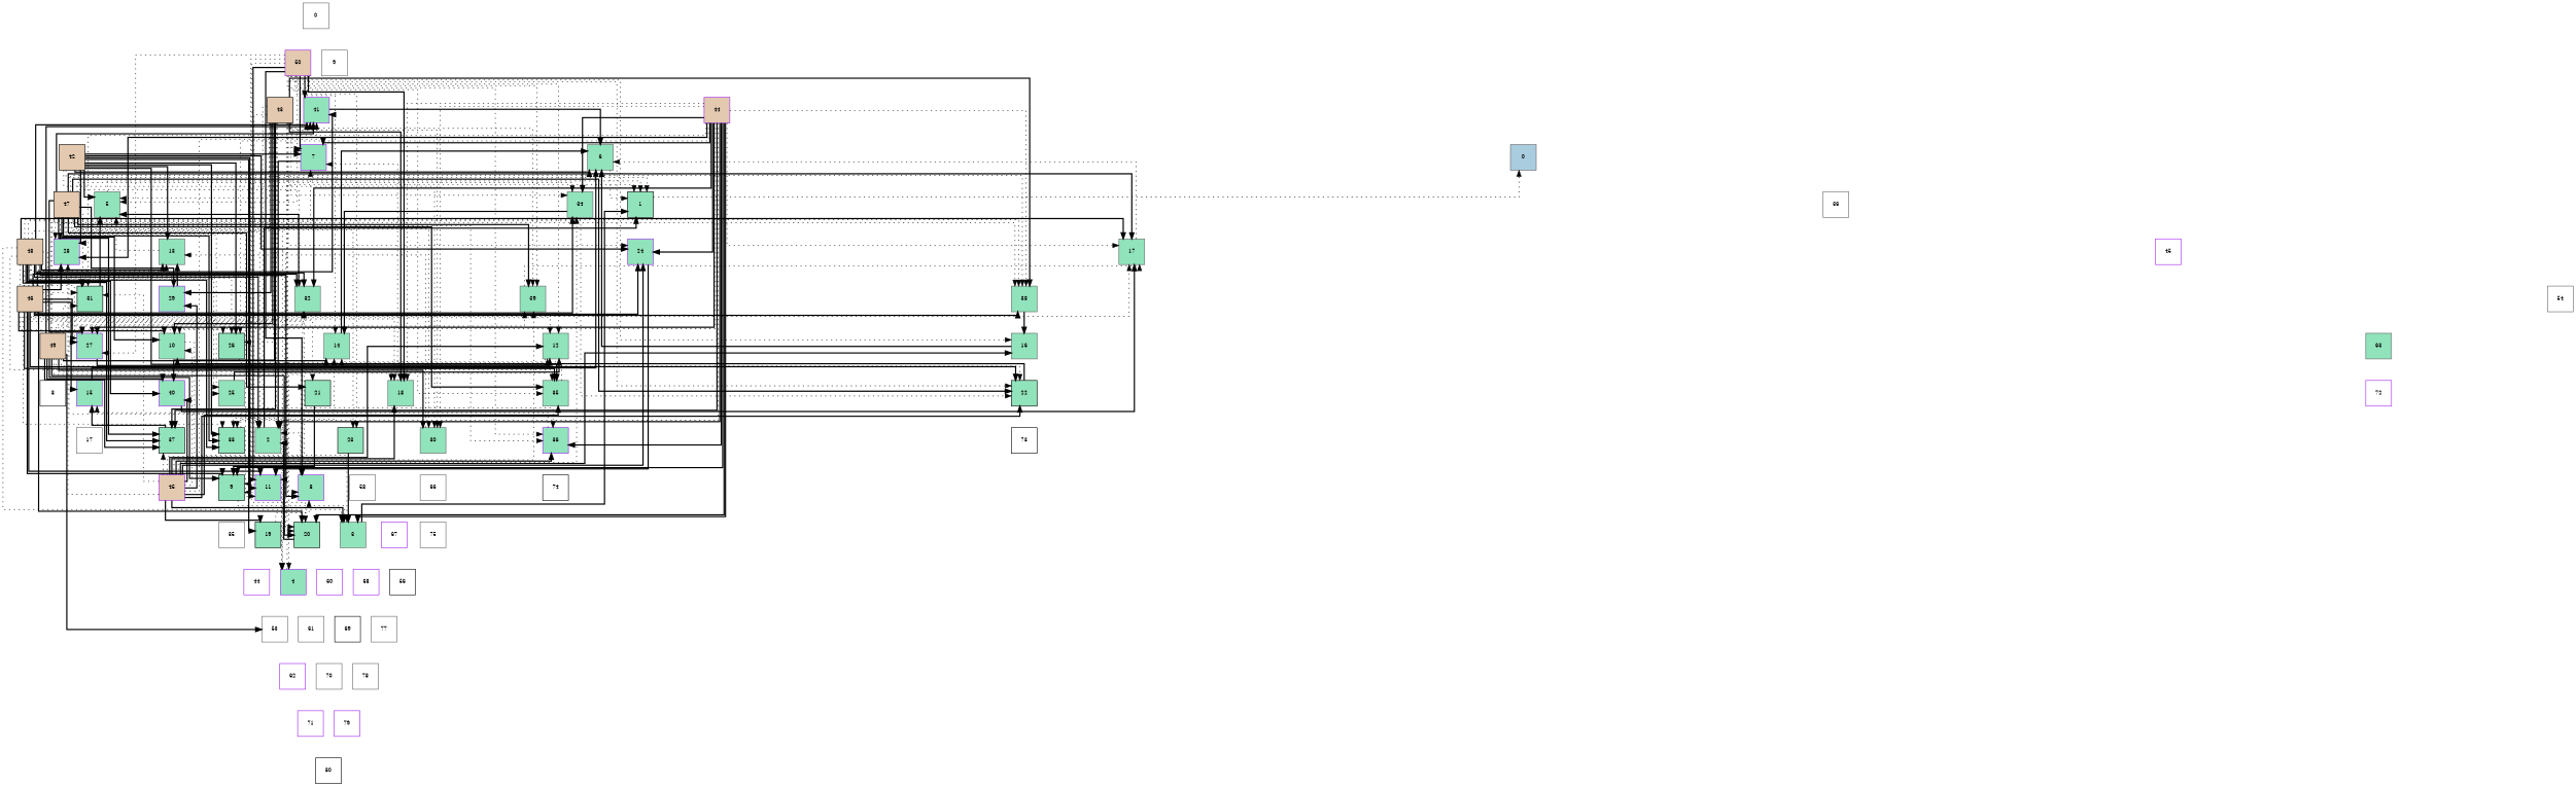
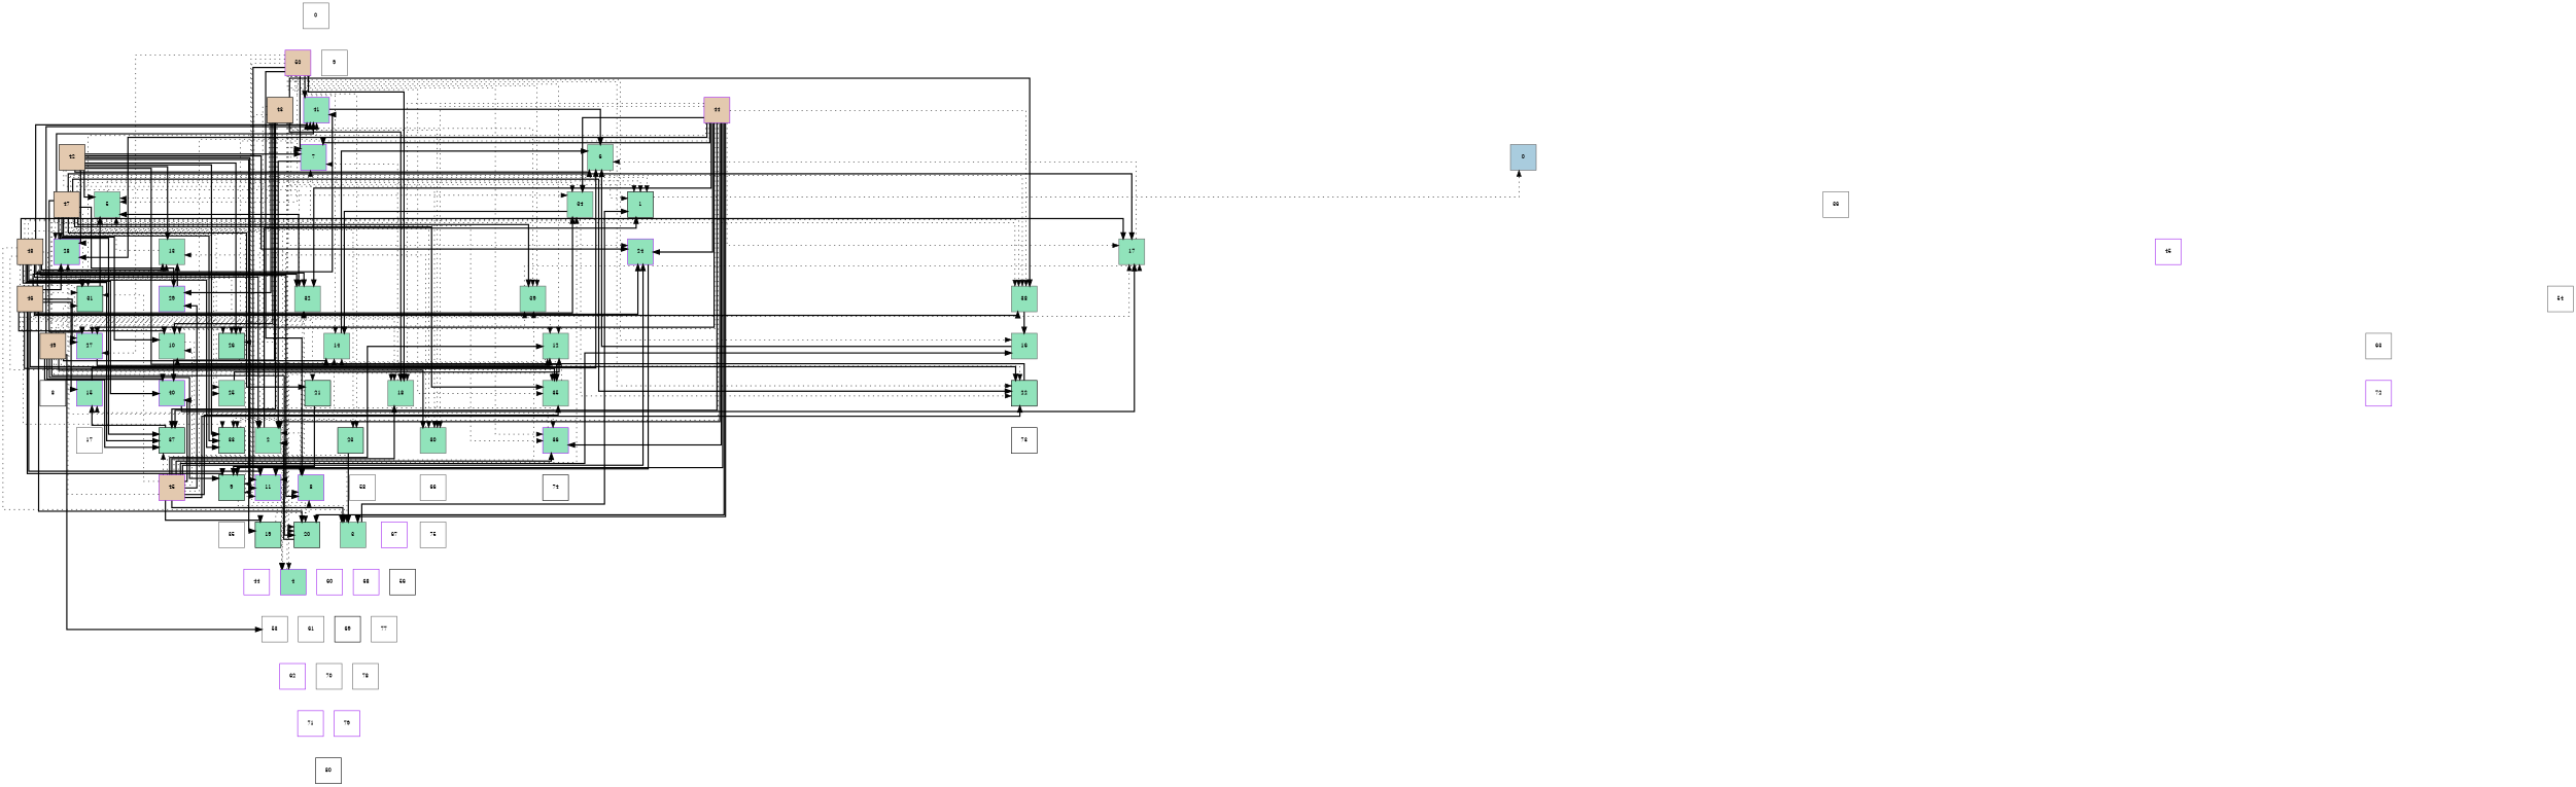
  digraph {
    rank=same
    rankdir=TB
    splines=ortho
    node [color=gray40 fillcolor="#91e3bb" fixedsize=true fontsize=8 shape=square style=filled]
    edge [constraint=false style=invis]
    n1 [fillcolor="#ffffff" label=0 width=0.6]
    n2 [color=purple fillcolor="#e3c9af" label=50 width=0.6]
    n3 [fillcolor="#ffffff" label=9 width=0.6]
    n4 [color=black fillcolor="#e3c9af" label=43 width=0.6]
    n5 [color=purple label=41 width=0.6]
    n6 [color=purple label=7 width=0.6]
    n7 [label=5 width=0.6]
    n8 [color=purple label=27 width=0.6]
    n9 [color=black label=9 width=0.6]
    n10 [label=39 width=0.6]
    n11 [label=14 width=0.6]
    n12 [color=purple label=11 width=0.6]
    n13 [label=12 width=0.6]
    n14 [label=18 width=0.6]
    n15 [color=black label=23 width=0.6]
    n16 [color=purple label=8 width=0.6]
    n17 [color=black label=20 width=0.6]
    n18 [label=16 width=0.6]
    n19 [label=35 width=0.6]
    n20 [color=black label=22 width=0.6]
    n21 [color=purple label=36 width=0.6]
    n22 [color=purple fillcolor="#e3c9af" label=44 width=0.6]
    n23 [color=black fillcolor="#e3c9af" label=42 width=0.6]
    n24 [color=purple label=28 width=0.6]
    n25 [label=34 width=0.6]
    n26 [color=purple label=29 width=0.6]
    n27 [label=10 width=0.6]
    n28 [color=purple label=40 width=0.6]
    n29 [color=black label=37 width=0.6]
    n30 [color=purple label=24 width=0.6]
    n31 [color=black label=26 width=0.6]
    n32 [color=black label=33 width=0.6]
    n33 [label=38 width=0.6]
    n34 [label=30 width=0.6]
    n35 [label=6 width=0.6]
    n36 [label=2 width=0.6]
    n37 [label=13 width=0.6]
    n38 [color=black label=1 width=0.6]
    n39 [color=purple label=15 width=0.6]
    n40 [color=black label=19 width=0.6]
    n41 [label=3 width=0.6]
    n42 [fillcolor="#ffffff" label=35 width=0.6]
    n43 [label=17 width=0.6]
    n44 [color=black label=21 width=0.6]
    n45 [color=purple label=4 width=0.6]
    n46 [fillcolor="#ffffff" label=58 width=0.6]
    n47 [color=purple fillcolor="#ffffff" label=60 width=0.6]
    n48 [color=black fillcolor="#ffffff" label=73 width=0.6]
    n49 [fillcolor="#ffffff" label=66 width=0.6]
    n50 [color=black fillcolor="#ffffff" label=74 width=0.6]
    n51 [color=black fillcolor="#e3c9af" label=47 width=0.6]
    n52 [label=32 width=0.6]
    n53 [color=black label=31 width=0.6]
    n54 [label=25 width=0.6]
    n55 [color=purple fillcolor="#e3c9af" label=45 width=0.6]
    n56 [color=black fillcolor="#e3c9af" label=48 width=0.6]
    n57 [fillcolor="#a9ccde" label=0 width=0.6]
    n58 [color=purple fillcolor="#ffffff" label=44 width=0.6]
    n59 [color=black fillcolor="#e3c9af" label=46 width=0.6]
    n60 [color=black fillcolor="#e3c9af" label=49 width=0.6]
    n61 [fillcolor="#ffffff" label=53 width=0.6]
    n62 [fillcolor="#ffffff" label=61 width=0.6]
    n63 [color=purple fillcolor="#ffffff" label=68 width=0.6]
    n64 [color=black fillcolor="#ffffff" label=8 width=0.6]
    n65 [fillcolor="#ffffff" label=17 width=0.6]
    n66 [fillcolor="#ffffff" label=36 width=0.6]
    n67 [color=purple fillcolor="#ffffff" label=45 width=0.6]
    n68 [fillcolor="#ffffff" label=54 width=0.6]
    n69 [color=purple fillcolor="#ffffff" label=62 width=0.6]
-   n70 [label=63 width=0.6]
+   n70 [fillcolor="#ffffff" label=63 width=0.6]
    n71 [color=purple fillcolor="#ffffff" label=67 width=0.6]
    n72 [color=black fillcolor="#ffffff" label=69 width=0.6]
    n73 [fillcolor="#ffffff" label=70 width=0.6]
    n74 [color=purple fillcolor="#ffffff" label=71 width=0.6]
    n75 [color=purple fillcolor="#ffffff" label=72 width=0.6]
    n76 [fillcolor="#ffffff" label=75 width=0.6]
    n77 [color=black fillcolor="#ffffff" label=56 width=0.6]
    n78 [fillcolor="#ffffff" label=77 width=0.6]
    n79 [fillcolor="#ffffff" label=78 width=0.6]
    n80 [color=purple fillcolor="#ffffff" label=79 width=0.6]
    n81 [color=black fillcolor="#ffffff" label=80 width=0.6]
    n1 -> n2 [constraint=true]
    n1 -> n3 [constraint=true]
    n2 -> n4 [constraint=true]
    n2 -> n5 [style=bold]
    n2 -> n5 [constraint=true]
    n2 -> n6 [style=bold]
    n2 -> n7 [style=dotted]
    n2 -> n8 [style=dotted]
    n2 -> n9 [style=dotted]
    n2 -> n10 [style=dotted]
    n2 -> n11 [style=dotted]
    n2 -> n12 [style=bold]
    n2 -> n13 [style=dotted]
    n2 -> n14 [style=bold]
    n2 -> n15 [style=dotted]
    n2 -> n16 [style=bold]
    n2 -> n17 [style=dotted]
    n2 -> n18 [style=dotted]
    n2 -> n19 [style=dotted]
    n2 -> n20 [style=dotted]
    n2 -> n21 [style=dotted]
    n3 -> n5 [constraint=true]
    n3 -> n22 [constraint=true]
    n4 -> n6 [style=dotted]
    n4 -> n6 [constraint=true]
    n4 -> n7 [style=dotted]
    n4 -> n8 [style=dotted]
    n4 -> n9 [style=dotted]
    n4 -> n10 [style=dotted]
    n4 -> n12 [style=dotted]
    n4 -> n14 [style=bold]
    n4 -> n16 [style=dotted]
    n4 -> n17 [style=dotted]
    n4 -> n21 [style=dotted]
    n4 -> n23 [constraint=true]
    n4 -> n24 [style=dotted]
    n4 -> n25 [style=dotted]
    n4 -> n26 [style=bold]
    n4 -> n27 [style=bold]
    n4 -> n28 [style=bold]
    n4 -> n29 [style=bold]
    n4 -> n30 [style=dotted]
    n4 -> n31 [style=dotted]
    n4 -> n32 [style=dotted]
    n4 -> n33 [style=bold]
    n4 -> n34 [style=dotted]
    n5 -> n6 [constraint=true]
    n5 -> n35 [style=bold]
    n5 -> n35 [constraint=true]
    n6 -> n7 [constraint=true]
    n6 -> n25 [constraint=true]
    n6 -> n36 [style=bold]
    n7 -> n24 [constraint=true]
    n7 -> n37 [constraint=true]
    n7 -> n38 [style=dotted]
    n8 -> n13 [style=bold]
    n8 -> n28 [constraint=true]
    n8 -> n39 [constraint=true]
    n9 -> n40 [constraint=true]
    n9 -> n41 [style=dotted]
    n9 -> n42 [constraint=true]
    n10 -> n11 [constraint=true]
    n10 -> n13 [constraint=true]
    n10 -> n43 [style=dotted]
    n11 -> n14 [constraint=true]
    n11 -> n35 [style=bold]
    n11 -> n44 [constraint=true]
    n12 -> n17 [constraint=true]
    n12 -> n40 [constraint=true]
    n12 -> n45 [style=dotted]
    n13 -> n14 [constraint=true]
    n13 -> n19 [constraint=true]
    n13 -> n45 [style=dotted]
    n14 -> n6 [style=dotted]
    n14 -> n15 [constraint=true]
    n14 -> n34 [constraint=true]
    n15 -> n16 [constraint=true]
    n15 -> n41 [style=bold]
    n15 -> n46 [constraint=true]
    n16 -> n17 [constraint=true]
    n16 -> n36 [style=dotted]
    n16 -> n41 [constraint=true]
    n17 -> n36 [style=bold]
    n17 -> n45 [constraint=true]
    n17 -> n47 [constraint=true]
    n18 -> n19 [constraint=true]
    n18 -> n20 [constraint=true]
    n18 -> n35 [style=bold]
    n19 -> n11 [style=dotted]
    n19 -> n21 [constraint=true]
    n19 -> n34 [constraint=true]
    n20 -> n21 [constraint=true]
    n20 -> n27 [style=bold]
    n20 -> n48 [constraint=true]
    n21 -> n39 [style=dotted]
    n21 -> n49 [constraint=true]
    n21 -> n50 [constraint=true]
    n22 -> n6 [style=bold]
    n22 -> n8 [style=bold]
    n22 -> n9 [style=bold]
    n22 -> n14 [style=dotted]
    n22 -> n17 [style=bold]
    n22 -> n21 [style=bold]
    n22 -> n24 [style=bold]
    n22 -> n25 [style=bold]
    n22 -> n27 [style=dotted]
    n22 -> n29 [style=bold]
    n22 -> n30 [style=bold]
    n22 -> n31 [style=dotted]
    n22 -> n32 [style=dotted]
    n22 -> n33 [style=dotted]
    n22 -> n34 [style=dotted]
    n22 -> n35 [constraint=true]
    n22 -> n36 [style=bold]
    n22 -> n41 [style=bold]
    n22 -> n43 [style=dotted]
    n22 -> n52 [style=bold]
    n22 -> n53 [style=dotted]
    n22 -> n57 [constraint=true]
    n23 -> n6 [style=bold]
    n23 -> n7 [style=bold]
    n23 -> n7 [constraint=true]
    n23 -> n12 [style=bold]
    n23 -> n19 [style=bold]
    n23 -> n24 [style=bold]
    n23 -> n30 [style=bold]
    n23 -> n31 [style=bold]
    n23 -> n32 [style=bold]
    n23 -> n34 [style=dotted]
    n23 -> n35 [style=bold]
    n23 -> n37 [style=bold]
    n23 -> n38 [style=dotted]
    n23 -> n40 [style=bold]
    n23 -> n51 [constraint=true]
    n23 -> n52 [style=dotted]
    n24 -> n26 [constraint=true]
    n24 -> n45 [style=dotted]
    n24 -> n53 [constraint=true]
    n25 -> n11 [style=bold]
    n25 -> n30 [constraint=true]
    n25 -> n37 [constraint=true]
    n26 -> n27 [constraint=true]
    n26 -> n31 [constraint=true]
    n26 -> n37 [style=bold]
    n27 -> n28 [constraint=true]
    n27 -> n41 [style=dotted]
    n27 -> n54 [constraint=true]
    n28 -> n29 [constraint=true]
    n28 -> n32 [constraint=true]
    n28 -> n43 [style=bold]
    n29 -> n9 [constraint=true]
    n29 -> n39 [style=bold]
    n29 -> n55 [constraint=true]
    n30 -> n10 [constraint=true]
    n30 -> n12 [style=bold]
    n30 -> n52 [constraint=true]
    n31 -> n13 [style=dotted]
    n31 -> n44 [constraint=true]
    n31 -> n54 [constraint=true]
    n32 -> n9 [constraint=true]
    n32 -> n11 [style=dotted]
    n32 -> n12 [constraint=true]
    n33 -> n13 [constraint=true]
    n33 -> n18 [style=bold]
    n33 -> n18 [constraint=true]
    n34 -> n37 [style=dotted]
    n34 -> n46 [constraint=true]
    n34 -> n49 [constraint=true]
    n35 -> n25 [constraint=true]
    n35 -> n38 [style=dotted]
    n35 -> n38 [constraint=true]
    n36 -> n12 [constraint=true]
    n36 -> n16 [constraint=true]
    n36 -> n38 [style=bold]
    n37 -> n7 [style=dotted]
    n37 -> n26 [constraint=true]
    n37 -> n52 [constraint=true]
    n38 -> n30 [constraint=true]
    n38 -> n43 [constraint=true]
    n38 -> n57 [style=dotted]
    n39 -> n29 [constraint=true]
    n39 -> n35 [style=bold]
    n39 -> n65 [constraint=true]
    n40 -> n16 [style=dotted]
    n40 -> n45 [constraint=true]
    n40 -> n58 [constraint=true]
    n41 -> n38 [style=bold]
    n41 -> n47 [constraint=true]
    n41 -> n63 [constraint=true]
    n42 -> n58 [constraint=true]
    n43 -> n10 [constraint=true]
    n43 -> n33 [constraint=true]
    n43 -> n35 [style=dotted]
    n44 -> n9 [style=bold]
    n44 -> n15 [constraint=true]
    n44 -> n36 [constraint=true]
    n45 -> n38 [style=dotted]
    n45 -> n61 [constraint=true]
    n45 -> n62 [constraint=true]
    n46 -> n41 [constraint=true]
    n46 -> n71 [constraint=true]
    n47 -> n62 [constraint=true]
    n47 -> n72 [constraint=true]
    n48 -> n50 [constraint=true]
    n49 -> n71 [constraint=true]
    n49 -> n76 [constraint=true]
    n50 -> n76 [constraint=true]
    n51 -> n5 [style=bold]
    n51 -> n8 [style=bold]
    n51 -> n10 [style=bold]
    n51 -> n12 [style=dotted]
    n51 -> n15 [style=dotted]
    n51 -> n19 [style=bold]
    n51 -> n20 [style=bold]
    n51 -> n21 [style=dotted]
    n51 -> n24 [style=dotted]
    n51 -> n24 [constraint=true]
    n51 -> n25 [style=dotted]
    n51 -> n26 [style=bold]
    n51 -> n27 [style=bold]
    n51 -> n29 [style=bold]
    n51 -> n32 [style=bold]
    n51 -> n33 [style=dotted]
    n51 -> n34 [style=dotted]
    n51 -> n36 [style=dotted]
    n51 -> n43 [style=bold]
    n51 -> n44 [style=bold]
    n51 -> n53 [style=dotted]
    n51 -> n54 [style=dotted]
    n51 -> n56 [constraint=true]
    n52 -> n7 [style=bold]
    n52 -> n11 [constraint=true]
    n52 -> n31 [constraint=true]
    n53 -> n7 [style=bold]
    n53 -> n8 [constraint=true]
    n53 -> n27 [constraint=true]
    n54 -> n13 [style=bold]
    n54 -> n32 [constraint=true]
    n54 -> n36 [constraint=true]
    n55 -> n5 [style=dotted]
    n55 -> n10 [style=dotted]
    n55 -> n13 [style=bold]
    n55 -> n14 [style=bold]
    n55 -> n18 [style=bold]
    n55 -> n19 [style=bold]
    n55 -> n20 [style=bold]
    n55 -> n21 [style=bold]
    n55 -> n24 [style=dotted]
    n55 -> n25 [style=dotted]
    n55 -> n26 [style=bold]
    n55 -> n27 [style=dotted]
    n55 -> n28 [style=bold]
    n55 -> n29 [style=dotted]
    n55 -> n30 [style=bold]
    n55 -> n40 [style=bold]
    n55 -> n41 [style=bold]
    n55 -> n42 [constraint=true]
    n55 -> n52 [style=dotted]
    n55 -> n53 [style=dotted]
    n56 -> n5 [style=bold]
    n56 -> n8 [style=dotted]
    n56 -> n16 [style=bold]
    n56 -> n17 [style=dotted]
    n56 -> n19 [style=dotted]
    n56 -> n20 [style=dotted]
    n56 -> n28 [style=bold]
    n56 -> n29 [style=bold]
    n56 -> n31 [style=dotted]
    n56 -> n32 [style=bold]
    n56 -> n33 [style=dotted]
    n56 -> n36 [style=bold]
    n56 -> n37 [style=bold]
    n56 -> n41 [style=dotted]
    n56 -> n43 [style=bold]
    n56 -> n44 [style=dotted]
    n56 -> n45 [style=dotted]
    n56 -> n52 [style=bold]
    n56 -> n53 [style=bold]
    n56 -> n53 [constraint=true]
    n56 -> n54 [style=dotted]
    n56 -> n59 [constraint=true]
    n57 -> n38 [constraint=true]
    n57 -> n66 [constraint=true]
    n58 -> n61 [constraint=true]
    n59 -> n5 [style=bold]
    n59 -> n8 [style=bold]
    n59 -> n8 [constraint=true]
    n59 -> n9 [style=bold]
    n59 -> n12 [style=bold]
    n59 -> n13 [style=dotted]
    n59 -> n14 [style=dotted]
    n59 -> n16 [style=dotted]
    n59 -> n17 [style=bold]
    n59 -> n19 [style=bold]
    n59 -> n20 [style=bold]
    n59 -> n24 [style=bold]
    n59 -> n25 [style=bold]
    n59 -> n27 [style=bold]
    n59 -> n30 [style=bold]
    n59 -> n31 [style=dotted]
    n59 -> n32 [style=dotted]
    n59 -> n33 [style=bold]
    n59 -> n37 [style=dotted]
    n59 -> n39 [style=bold]
    n59 -> n43 [style=dotted]
    n59 -> n52 [style=bold]
    n59 -> n53 [style=dotted]
    n59 -> n60 [constraint=true]
    n60 -> n5 [style=bold]
    n60 -> n6 [style=dotted]
    n60 -> n9 [style=bold]
    n60 -> n10 [style=dotted]
    n60 -> n11 [style=bold]
    n60 -> n14 [style=dotted]
    n60 -> n16 [style=dotted]
    n60 -> n17 [style=bold]
    n60 -> n20 [style=dotted]
    n60 -> n28 [style=bold]
    n60 -> n29 [style=bold]
    n60 -> n33 [style=dotted]
    n60 -> n34 [style=bold]
    n60 -> n39 [constraint=true]
    n60 -> n52 [style=dotted]
    n60 -> n53 [style=dotted]
    n60 -> n61 [style=bold]
    n60 -> n64 [constraint=true]
    n61 -> n69 [constraint=true]
    n62 -> n69 [constraint=true]
    n62 -> n73 [constraint=true]
    n63 -> n72 [constraint=true]
    n63 -> n78 [constraint=true]
    n64 -> n65 [constraint=true]
    n65 -> n55 [constraint=true]
    n66 -> n43 [constraint=true]
    n66 -> n67 [constraint=true]
    n67 -> n33 [constraint=true]
    n67 -> n68 [constraint=true]
    n68 -> n18 [constraint=true]
    n68 -> n70 [constraint=true]
    n69 -> n74 [constraint=true]
    n70 -> n20 [constraint=true]
    n70 -> n75 [constraint=true]
    n71 -> n63 [constraint=true]
    n71 -> n77 [constraint=true]
    n72 -> n73 [constraint=true]
    n72 -> n79 [constraint=true]
    n73 -> n74 [constraint=true]
    n73 -> n80 [constraint=true]
    n74 -> n81 [constraint=true]
    n75 -> n48 [constraint=true]
    n76 -> n77 [constraint=true]
    n77 -> n78 [constraint=true]
    n78 -> n79 [constraint=true]
    n79 -> n80 [constraint=true]
    n80 -> n81 [constraint=true]
  }
